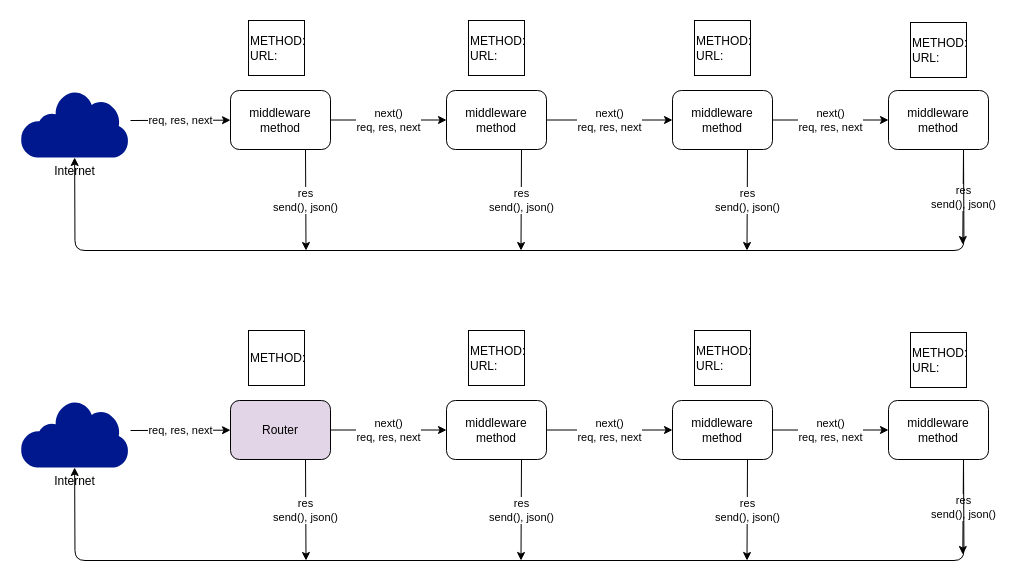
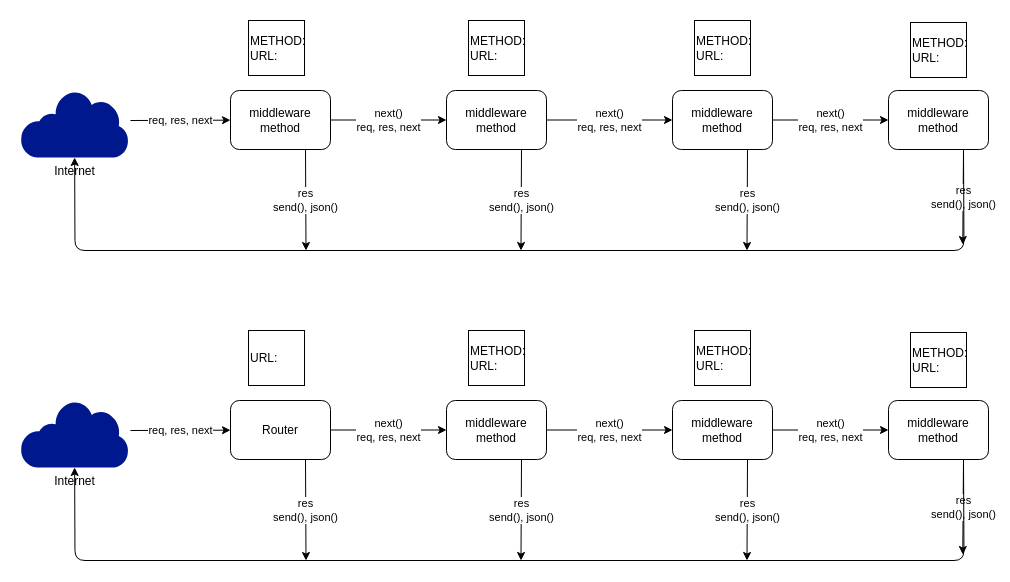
  <mxCell id="0" />
  <mxCell id="1" parent="0" />
  <mxCell id="2" value="req, res, next" style="endArrow=classic;html=1;" parent="1" target="4" edge="1"><mxGeometry width="50" height="50" relative="1" as="geometry"><mxPoint x="130" y="120" as="sourcePoint" /><mxPoint x="210" y="120" as="targetPoint" /></mxGeometry></mxCell>
  <mxCell id="3" value="next()&lt;br&gt;req, res, next" style="edgeStyle=orthogonalEdgeStyle;rounded=0;orthogonalLoop=1;jettySize=auto;html=1;" parent="1" source="4" target="6" edge="1"><mxGeometry relative="1" as="geometry" /></mxCell>
  <mxCell id="4" value="middleware&lt;br&gt;method" style="rounded=1;whiteSpace=wrap;html=1;" parent="1" vertex="1"><mxGeometry x="230" y="90" width="100" height="59" as="geometry" /></mxCell>
  <mxCell id="5" value="next()&lt;br&gt;req, res, next" style="edgeStyle=orthogonalEdgeStyle;rounded=0;orthogonalLoop=1;jettySize=auto;html=1;" parent="1" source="6" target="8" edge="1"><mxGeometry relative="1" as="geometry" /></mxCell>
  <mxCell id="6" value="middleware&lt;br&gt;method" style="rounded=1;whiteSpace=wrap;html=1;" parent="1" vertex="1"><mxGeometry x="446" y="90" width="100" height="59" as="geometry" /></mxCell>
  <mxCell id="7" value="next()&lt;br&gt;req, res, next" style="edgeStyle=orthogonalEdgeStyle;rounded=0;orthogonalLoop=1;jettySize=auto;html=1;" parent="1" source="8" target="9" edge="1"><mxGeometry relative="1" as="geometry" /></mxCell>
  <mxCell id="8" value="middleware&lt;br&gt;method" style="rounded=1;whiteSpace=wrap;html=1;" parent="1" vertex="1"><mxGeometry x="672" y="90" width="100" height="59" as="geometry" /></mxCell>
  <mxCell id="9" value="middleware&lt;br&gt;method" style="rounded=1;whiteSpace=wrap;html=1;" parent="1" vertex="1"><mxGeometry x="888" y="90" width="100" height="59" as="geometry" /></mxCell>
  <mxCell id="10" value="res&lt;br&gt;send(), json()" style="endArrow=classic;html=1;exitX=0.75;exitY=1;exitDx=0;exitDy=0;" parent="1" source="4" edge="1"><mxGeometry width="50" height="50" relative="1" as="geometry"><mxPoint x="120" y="220" as="sourcePoint" /><mxPoint x="305.5" y="250" as="targetPoint" /></mxGeometry></mxCell>
  <mxCell id="11" value="res&lt;br&gt;send(), json()" style="endArrow=classic;html=1;exitX=0.75;exitY=1;exitDx=0;exitDy=0;" parent="1" source="6" edge="1"><mxGeometry width="50" height="50" relative="1" as="geometry"><mxPoint x="315" y="160" as="sourcePoint" /><mxPoint x="520.5" y="250" as="targetPoint" /></mxGeometry></mxCell>
  <mxCell id="12" value="res&lt;br&gt;send(), json()" style="endArrow=classic;html=1;exitX=0.75;exitY=1;exitDx=0;exitDy=0;" parent="1" source="8" edge="1"><mxGeometry width="50" height="50" relative="1" as="geometry"><mxPoint x="325" y="170" as="sourcePoint" /><mxPoint x="746.5" y="250" as="targetPoint" /></mxGeometry></mxCell>
  <mxCell id="13" value="res&lt;br&gt;send(), json()" style="endArrow=classic;html=1;exitX=0.75;exitY=1;exitDx=0;exitDy=0;" parent="1" source="9" edge="1"><mxGeometry width="50" height="50" relative="1" as="geometry"><mxPoint x="335" y="180" as="sourcePoint" /><mxPoint x="962.266" y="244" as="targetPoint" /></mxGeometry></mxCell>
  <mxCell id="14" value="Internet" style="shadow=0;dashed=0;html=1;strokeColor=none;shape=mxgraph.mscae.enterprise.internet;fillColor=#00188D;align=center;labelPosition=center;verticalLabelPosition=bottom;verticalAlign=top;" parent="1" vertex="1"><mxGeometry x="20" y="90" width="108" height="67" as="geometry" /></mxCell>
  <mxCell id="15" value="METHOD:&lt;br&gt;URL:" style="whiteSpace=wrap;html=1;aspect=fixed;align=left;" parent="1" vertex="1"><mxGeometry x="248" y="20" width="56" height="55" as="geometry" /></mxCell>
  <mxCell id="16" value="METHOD:&lt;br&gt;URL:" style="whiteSpace=wrap;html=1;aspect=fixed;align=left;" parent="1" vertex="1"><mxGeometry x="468" y="20" width="56" height="55" as="geometry" /></mxCell>
  <mxCell id="17" value="METHOD:&lt;br&gt;URL:" style="whiteSpace=wrap;html=1;aspect=fixed;align=left;" parent="1" vertex="1"><mxGeometry x="694" y="20" width="56" height="55" as="geometry" /></mxCell>
  <mxCell id="18" value="METHOD:&lt;br&gt;URL:" style="whiteSpace=wrap;html=1;aspect=fixed;align=left;" parent="1" vertex="1"><mxGeometry x="910" y="22" width="56" height="55" as="geometry" /></mxCell>
  <mxCell id="19" value="" style="endArrow=classic;html=1;exitX=0.75;exitY=1;exitDx=0;exitDy=0;" parent="1" source="9" target="14" edge="1"><mxGeometry width="50" height="50" relative="1" as="geometry"><mxPoint x="966.5" y="240" as="sourcePoint" /><mxPoint x="96.5" y="350" as="targetPoint" /><Array as="points"><mxPoint x="963.5" y="250" /><mxPoint x="74.5" y="250" /></Array></mxGeometry></mxCell>
  <mxCell id="20" value="req, res, next" style="endArrow=classic;html=1;" edge="1" parent="1" target="22"><mxGeometry width="50" height="50" relative="1" as="geometry"><mxPoint x="130" y="430" as="sourcePoint" /><mxPoint x="210" y="430" as="targetPoint" /></mxGeometry></mxCell>
  <mxCell id="21" value="next()&lt;br&gt;req, res, next" style="edgeStyle=orthogonalEdgeStyle;rounded=0;orthogonalLoop=1;jettySize=auto;html=1;" edge="1" parent="1" source="22" target="24"><mxGeometry relative="1" as="geometry" /></mxCell>
- <mxCell id="22" value="Router" style="rounded=1;whiteSpace=wrap;html=1;fillColor=#e1d5e7;" vertex="1" parent="1"><mxGeometry x="230" y="400" width="100" height="59" as="geometry" /></mxCell>
+ <mxCell id="22" value="Router" style="rounded=1;whiteSpace=wrap;html=1;" vertex="1" parent="1"><mxGeometry x="230" y="400" width="100" height="59" as="geometry" /></mxCell>
  <mxCell id="23" value="next()&lt;br&gt;req, res, next" style="edgeStyle=orthogonalEdgeStyle;rounded=0;orthogonalLoop=1;jettySize=auto;html=1;" edge="1" parent="1" source="24" target="26"><mxGeometry relative="1" as="geometry" /></mxCell>
  <mxCell id="24" value="middleware&lt;br&gt;method" style="rounded=1;whiteSpace=wrap;html=1;" vertex="1" parent="1"><mxGeometry x="446" y="400" width="100" height="59" as="geometry" /></mxCell>
  <mxCell id="25" value="next()&lt;br&gt;req, res, next" style="edgeStyle=orthogonalEdgeStyle;rounded=0;orthogonalLoop=1;jettySize=auto;html=1;" edge="1" parent="1" source="26" target="27"><mxGeometry relative="1" as="geometry" /></mxCell>
  <mxCell id="26" value="middleware&lt;br&gt;method" style="rounded=1;whiteSpace=wrap;html=1;" vertex="1" parent="1"><mxGeometry x="672" y="400" width="100" height="59" as="geometry" /></mxCell>
  <mxCell id="27" value="middleware&lt;br&gt;method" style="rounded=1;whiteSpace=wrap;html=1;" vertex="1" parent="1"><mxGeometry x="888" y="400" width="100" height="59" as="geometry" /></mxCell>
  <mxCell id="28" value="res&lt;br&gt;send(), json()" style="endArrow=classic;html=1;exitX=0.75;exitY=1;exitDx=0;exitDy=0;" edge="1" parent="1" source="22"><mxGeometry width="50" height="50" relative="1" as="geometry"><mxPoint x="120" y="530" as="sourcePoint" /><mxPoint x="305.5" y="560" as="targetPoint" /></mxGeometry></mxCell>
  <mxCell id="29" value="res&lt;br&gt;send(), json()" style="endArrow=classic;html=1;exitX=0.75;exitY=1;exitDx=0;exitDy=0;" edge="1" parent="1" source="24"><mxGeometry width="50" height="50" relative="1" as="geometry"><mxPoint x="315" y="470" as="sourcePoint" /><mxPoint x="520.5" y="560" as="targetPoint" /></mxGeometry></mxCell>
  <mxCell id="30" value="res&lt;br&gt;send(), json()" style="endArrow=classic;html=1;exitX=0.75;exitY=1;exitDx=0;exitDy=0;" edge="1" parent="1" source="26"><mxGeometry width="50" height="50" relative="1" as="geometry"><mxPoint x="325" y="480" as="sourcePoint" /><mxPoint x="746.5" y="560" as="targetPoint" /></mxGeometry></mxCell>
  <mxCell id="31" value="res&lt;br&gt;send(), json()" style="endArrow=classic;html=1;exitX=0.75;exitY=1;exitDx=0;exitDy=0;" edge="1" parent="1" source="27"><mxGeometry width="50" height="50" relative="1" as="geometry"><mxPoint x="335" y="490" as="sourcePoint" /><mxPoint x="962.266" y="554" as="targetPoint" /></mxGeometry></mxCell>
  <mxCell id="32" value="Internet" style="shadow=0;dashed=0;html=1;strokeColor=none;shape=mxgraph.mscae.enterprise.internet;fillColor=#00188D;align=center;labelPosition=center;verticalLabelPosition=bottom;verticalAlign=top;" vertex="1" parent="1"><mxGeometry x="20" y="400" width="108" height="67" as="geometry" /></mxCell>
- <mxCell id="33" value="METHOD:" style="whiteSpace=wrap;html=1;aspect=fixed;align=left;" vertex="1" parent="1"><mxGeometry x="248" y="330" width="56" height="55" as="geometry" /></mxCell>
+ <mxCell id="33" value="URL:" style="whiteSpace=wrap;html=1;aspect=fixed;align=left;" vertex="1" parent="1"><mxGeometry x="248" y="330" width="56" height="55" as="geometry" /></mxCell>
  <mxCell id="34" value="METHOD:&lt;br&gt;URL:" style="whiteSpace=wrap;html=1;aspect=fixed;align=left;" vertex="1" parent="1"><mxGeometry x="468" y="330" width="56" height="55" as="geometry" /></mxCell>
  <mxCell id="35" value="METHOD:&lt;br&gt;URL:" style="whiteSpace=wrap;html=1;aspect=fixed;align=left;" vertex="1" parent="1"><mxGeometry x="694" y="330" width="56" height="55" as="geometry" /></mxCell>
  <mxCell id="36" value="METHOD:&lt;br&gt;URL:" style="whiteSpace=wrap;html=1;aspect=fixed;align=left;" vertex="1" parent="1"><mxGeometry x="910" y="332" width="56" height="55" as="geometry" /></mxCell>
  <mxCell id="37" value="" style="endArrow=classic;html=1;exitX=0.75;exitY=1;exitDx=0;exitDy=0;" edge="1" parent="1" source="27" target="32"><mxGeometry width="50" height="50" relative="1" as="geometry"><mxPoint x="966.5" y="550" as="sourcePoint" /><mxPoint x="96.5" y="660" as="targetPoint" /><Array as="points"><mxPoint x="963.5" y="560" /><mxPoint x="74.5" y="560" /></Array></mxGeometry></mxCell>
